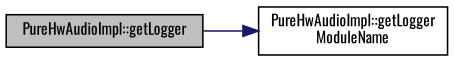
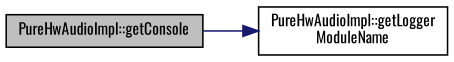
  digraph {
    rankdir=LR
    fontname=Oswald
    node [color=black fontname=Oswald fontsize=10 shape=record style=filled]
-   n1 [fillcolor=grey75 fontcolor=black height=0.2 label="PureHwAudioImpl::getLogger" width=0.4]
+   n1 [fillcolor=grey75 fontcolor=black height=0.2 label="PureHwAudioImpl::getConsole" width=0.4]
    n2 [fillcolor=white height=0.2 label="PureHwAudioImpl::getLogger\lModuleName" width=0.4]
    n1 -> n2 [color=midnightblue fontname=Oswald fontsize=10 labelfontname=Helvetica labelfontsize=10 style=solid]
  }
